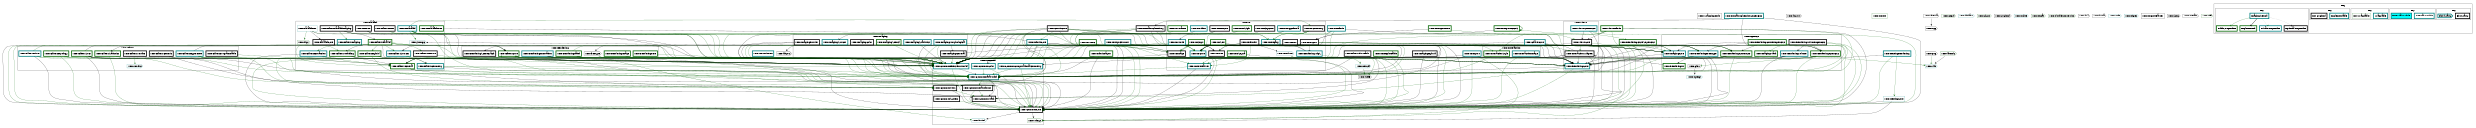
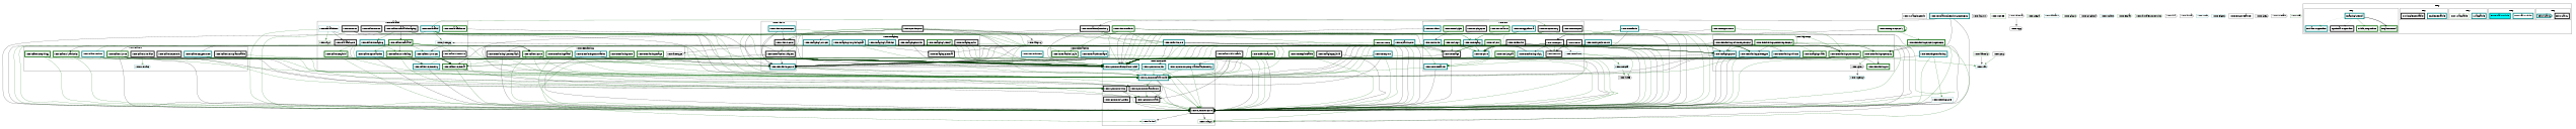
  strict digraph {
    clusterrank=local
    rankdir=TB
    node [color=teal fillcolor="/svg/white" penwidth=5 shape=rectangle style=filled]
    edge [arrowhead=normal color=darkgreen style=solid]
    n1 [color=black label="VTK::WrappingTools" penwidth=1]
    n2 [color=darkgreen label="VTK::ViewsInfovis"]
    n3 [color=black label="VTK::CommonCore"]
    n4 [label="VTK::CommonDataModel"]
    n5 [label="VTK::CommonExecutionModel"]
    n6 [color=darkgreen label="VTK::InteractionStyle"]
    n7 [color=darkgreen label="VTK::RenderingContext2D"]
    n8 [color=black label="VTK::ViewsCore"]
    n9 [color=black label="VTK::loguru" penwidth=1 shape=cds]
    n10 [label="VTK::TestingRendering"]
    n11 [label="VTK::RenderingCore"]
    n12 [label="VTK::TestingCore" penwidth=1]
    n13 [color=darkgreen label="VTK::vtksys" penwidth=1 shape=cds]
    n14 [color=black label="VTK::glew" penwidth=1 shape=cds]
    n15 [label="VTK::opengl" penwidth=1 shape=cds]
    n16 [color=darkgreen label="VTK::octree" penwidth=1]
    n17 [color=black label="VTK::hdf5" penwidth=1 shape=cds]
    n18 [color=darkgreen label="VTK::IOTecplotTable"]
    n19 [label="VTK::jsoncpp" penwidth=1 shape=cds]
    n20 [color=black label="VTK::theora" penwidth=1 shape=cds]
    n21 [color=black label="VTK::ogg" penwidth=1 shape=cds]
    n22 [label="VTK::netcdf" penwidth=1 shape=cds]
    n23 [label="VTK::IOMotionFX"]
    n24 [color=darkgreen label="VTK::pegtl" penwidth=1 shape=cds]
    n25 [color=darkgreen label="VTK::IOMINC"]
    n26 [label="VTK::IOCore"]
    n27 [color=black label="VTK::IOImage"]
    n28 [label="VTK::IOInfovis"]
    n29 [label="VTK::IOLegacy"]
    n30 [color=black label="VTK::IOXML"]
    n31 [color=darkgreen label="VTK::libxml2" penwidth=1 shape=cds]
    n32 [label="VTK::zlib" penwidth=1 shape=cds]
    n33 [label="VTK::IOImport"]
    n34 [color=black label="VTK::CommonMisc"]
    n35 [color=darkgreen label="VTK::IOExportPDF"]
    n36 [color=black label="VTK::IOExport"]
    n37 [label="VTK::libharu" penwidth=1 shape=cds]
    n38 [color=darkgreen label="VTK::IOExportGL2PS"]
    n39 [color=darkgreen label="VTK::RenderingGL2PSOpenGL2"]
    n40 [color=darkgreen label="VTK::RenderingOpenGL2"]
    n41 [color=darkgreen label="VTK::gl2ps" penwidth=1 shape=cds]
    n42 [color=black label="VTK::png" penwidth=1 shape=cds]
    n43 [label="VTK::RenderingVtkJS"]
    n44 [color=black label="VTK::RenderingSceneGraph"]
    n45 [label="VTK::exodusII" penwidth=1 shape=cds]
    n46 [color=black label="VTK::pugixml" penwidth=1 shape=cds]
    n47 [label="VTK::IOAsynchronous"]
    n48 [label="VTK::sqlite" penwidth=1 shape=cds]
    n49 [color=black label="VTK::GeovisCore"]
    n50 [color=black label="VTK::CommonTransforms"]
    n51 [label="VTK::InfovisCore"]
    n52 [color=black label="VTK::InteractionWidgets"]
    n53 [color=black label="VTK::libproj" penwidth=1 shape=cds]
    n54 [label="VTK::CommonColor"]
    n55 [label="VTK::ImagingCore"]
    n56 [label="VTK::ImagingSources"]
    n57 [label="VTK::RenderingFreeType"]
    n58 [color=darkgreen label="VTK::InfovisLayout"]
    n59 [color=black label="VTK::ImagingHybrid"]
    n60 [label="VTK::verdict" penwidth=1 shape=cds]
    n61 [color=black label="VTK::FiltersFlowPaths"]
    n62 [label="VTK::CommonComputationalGeometry"]
    n63 [color=black label="VTK::CommonMath"]
    n64 [color=darkgreen label="VTK::FiltersHybrid"]
    n65 [label="VTK::FiltersGeometry"]
    n66 [label="VTK::DomainsChemistryOpenGL2"]
    n67 [color=black label="VTK::DomainsChemistry"]
    n68 [label="VTK::IOXMLParser"]
    n69 [color=darkgreen label="VTK::RenderingUI"]
    n70 [label="VTK::ChartsCore"]
    n71 [color=darkgreen label="VTK::FiltersGeneral"]
    n72 [color=darkgreen label="VTK::diy2" penwidth=1 shape=cds]
    n73 [color=darkgreen label="VTK::expat" penwidth=1 shape=cds]
    n74 [color=darkgreen label="VTK::doubleconversion" penwidth=1 shape=cds]
    n75 [color=black label="VTK::lz4" penwidth=1 shape=cds]
    n76 [color=black label="VTK::lzma" penwidth=1 shape=cds]
    n77 [label="VTK::utf8" penwidth=1 shape=cds]
    n78 [label="VTK::eigen" penwidth=1 shape=cds]
    n79 [color=black label="VTK::DICOMParser" penwidth=1]
    n80 [color=black label="VTK::jpeg" penwidth=1 shape=cds]
    n81 [color=black label="VTK::metaio" penwidth=1 shape=cds]
    n82 [color=darkgreen label="VTK::tiff" penwidth=1 shape=cds]
    n83 [color=black label="VTK::freetype" penwidth=1 shape=cds]
    n84 [label="VTK::kwiml" penwidth=1 shape=cds]
    n85 [color=black label="VTK::CommonSystem"]
    n86 [label="VTK::ViewsContext2D"]
    n87 [color=black label="VTK::RenderingVolumeOpenGL2"]
    n88 [label="VTK::RenderingVolume"]
    n89 [color=darkgreen label="VTK::ImagingMath"]
    n90 [color=darkgreen label="VTK::RenderingContextOpenGL2"]
    n91 [color=darkgreen label="VTK::FiltersCore"]
    n92 [color=darkgreen label="VTK::RenderingLabel"]
    n93 [color=darkgreen label="VTK::RenderingLOD"]
    n94 [color=darkgreen label="VTK::RenderingImage"]
    n95 [label="VTK::RenderingAnnotation"]
    n96 [color=darkgreen label="VTK::IOVeraOut"]
    n97 [color=darkgreen label="VTK::IOSegY"]
    n98 [color=black label="VTK::IOPLY"]
    n99 [label="VTK::IOOggTheora"]
    n100 [label="VTK::IOMovie"]
    n101 [color=black label="VTK::IONetCDF"]
    n102 [color=darkgreen label="VTK::IOLSDyna"]
    n103 [color=black label="VTK::IOGeometry"]
    n104 [label="VTK::IOVideo"]
    n105 [color=black label="VTK::IOExodus"]
    n106 [color=darkgreen label="VTK::IOEnSight"]
    n107 [color=black label="VTK::IOCityGML"]
    n108 [color=darkgreen label="VTK::IOSQL"]
    n109 [color=darkgreen label="VTK::IOParallelXML"]
    n110 [label="VTK::IOParallel"]
    n111 [color=black label="VTK::IOAMR"]
    n112 [color=black label="VTK::FiltersParallelImaging"]
    n113 [label="VTK::FiltersImaging"]
    n114 [color=darkgreen label="VTK::FiltersParallel"]
    n115 [label="VTK::FiltersExtraction"]
    n116 [color=darkgreen label="VTK::FiltersModeling"]
    n117 [label="VTK::FiltersSources"]
    n118 [color=black label="VTK::FiltersTexture"]
    n119 [color=black label="VTK::FiltersAMR"]
    n120 [label="VTK::ParallelDIY" penwidth=1]
    n121 [color=black label="VTK::ParallelCore"]
    n122 [label="VTK::InteractionImage"]
    n123 [color=darkgreen label="VTK::ImagingStencil"]
    n124 [label="VTK::ImagingStatistics"]
    n125 [label="VTK::ImagingMorphological"]
    n126 [color=black label="VTK::ImagingGeneral"]
    n127 [color=black label="VTK::ImagingColor"]
    n128 [color=black label="VTK::ImagingFourier"]
    n129 [color=darkgreen label="VTK::FiltersStatistics"]
    n130 [color=darkgreen label="VTK::FiltersTopology"]
    n131 [color=darkgreen label="VTK::FiltersSMP"]
    n132 [color=black label="VTK::FiltersProgrammable"]
    n133 [label="VTK::FiltersPoints"]
    n134 [color=black label="VTK::FiltersVerdict"]
    n135 [label="VTK::FiltersHyperTree"]
    n136 [color=black label="VTK::FiltersGeneric"]
    n137 [color=black label="First party"]
    n138 [label="Third party" shape=cds]
    n139 [label="Internal module"]
    n140 [fillcolor="/svg/cyan" label="External module"]
    n141 [label=Wrappable]
    n142 [color=darkgreen label="Not wrappable" penwidth=1]
    n143 [label=Implementable]
-   n144 [color=black label="Not pugixml"]
+   n144 [color=black label="Not implementable"]
    n145 [label=ImagingStencil]
    n146 [label="Private Dependee"]
    n147 [color=black label="Optional Dependee"]
    n148 [color=darkgreen label="Public Dependee"]
    n149 [color=darkgreen label=Implemented]
    subgraph sub_1 {
      n1
      n2
      n3
      n4
      n5
      n6
      n7
      n8
      n9
      n10
      n11
      n12
      n13
      n14
      n15
      n16
      n17
      n18
      n19
      n20
      n21
      n22
      n23
      n24
      n25
      n26
      n27
      n28
      n29
      n30
      n31
      n32
      n33
      n34
      n35
      n36
      n37
      n38
      n39
      n40
      n41
      n42
      n43
      n44
      n45
      n46
      n47
      n48
      n49
      n50
      n51
      n52
      n53
      n54
      n55
      n56
      n57
      n58
      n59
      n60
      n61
      n62
      n63
      n64
      n65
      n66
      n67
      n68
      n69
      n70
      n71
      n72
      n73
      n74
      n75
      n76
      n77
      n78
      n79
      n80
      n81
      n82
      n83
      n84
    }
    subgraph cluster_2 {
      label="VTK::Common"
      n3
      n4
      n5
      n13
      n34
      n50
      n54
      n62
      n63
      n84
      n85
    }
    subgraph cluster_3 {
      label="VTK::Views"
      n8
      n11
      n52
      n86
    }
    subgraph cluster_4 {
      label="VTK::OpenGL"
      n7
      n14
      n40
      n55
      n57
      n69
      n87
      n88
      n89
      n90
    }
    subgraph cluster_5 {
      label="VTK::Rendering"
      n44
      n83
      n91
      n92
      n93
      n94
      n95
    }
    subgraph cluster_6 {
      label="VTK::IO"
      n26
      n27
      n29
      n30
      n36
      n43
      n45
      n68
      n96
      n97
      n98
      n99
      n100
      n101
      n102
      n103
      n104
      n105
      n106
      n107
      n108
    }
    subgraph cluster_7 {
      label="VTK::Parallel"
      n19
      n64
      n65
      n71
      n72
      n109
      n110
      n111
      n112
      n113
      n114
      n115
      n116
      n117
      n118
      n119
      n120
      n121
    }
    subgraph cluster_8 {
      label="VTK::Interaction"
      n6
      n122
    }
    subgraph cluster_9 {
      label="VTK::Imaging"
      n56
      n123
      n124
      n125
      n126
      n127
      n128
    }
    subgraph cluster_10 {
      label="VTK::Filters"
      n60
      n129
      n130
      n131
      n132
      n133
      n134
      n135
      n136
    }
    subgraph cluster_11 {
      label=Key
      subgraph cluster_12 {
        label=Key
        n137
        n138
      }
      subgraph cluster_13 {
        label=Key
        n139
        n140
      }
      subgraph cluster_14 {
        label=Key
        n141
        n142
      }
      subgraph cluster_15 {
        label=Key
        n143
        n144
      }
      subgraph cluster_16 {
        label=Key
        n145
        n146
        n147
        n148
        n149
      }
    }
    n2 -> n3 [color=black]
    n2 -> n4
    n2 -> n5 [arrowhead=vee]
    n2 -> n6
    n2 -> n7 [arrowhead=vee]
    n2 -> n8 [color=black]
    n3 -> n13 [arrowhead=vee color=black]
    n3 -> n84 [color=black]
    n4 -> n3 [arrowhead=tee color=black]
    n4 -> n50
    n4 -> n63 [arrowhead=vee color=black]
    n5 -> n3 [arrowhead=vee]
    n5 -> n4 [arrowhead=tee color=black]
    n6 -> n4 [arrowhead=tee]
    n6 -> n11
    n7 -> n3
    n7 -> n4 [color=black]
    n7 -> n5 [arrowhead=vee color=black]
    n7 -> n11 [arrowhead=tee color=black]
    n8 -> n3 [arrowhead=tee]
    n8 -> n5 [arrowhead=tee color=black]
    n8 -> n52 [arrowhead=vee]
    n10 -> n3
    n10 -> n11 [arrowhead=vee color=black]
    n10 -> n12 [arrowhead=vee]
    n11 -> n3 [arrowhead=vee]
    n11 -> n4 [arrowhead=tee color=black]
    n11 -> n5 [color=black]
    n11 -> n63
    n11 -> n91 [arrowhead=tee]
    n12 -> n3 [arrowhead=tee color=black]
    n12 -> n13 [arrowhead=tee color=black]
    n14 -> n15 [arrowhead=vee color=black]
    n18 -> n3 [arrowhead=vee]
    n18 -> n5 [arrowhead=vee color=black]
    n20 -> n21 [color=black]
    n22 -> n17
    n23 -> n5
    n25 -> n3 [arrowhead=tee color=black]
    n25 -> n5
    n25 -> n26 [arrowhead=vee]
    n25 -> n27 [arrowhead=tee color=black]
    n26 -> n3 [arrowhead=tee]
    n26 -> n5
    n27 -> n3 [color=black]
    n27 -> n5 [arrowhead=vee color=black]
    n27 -> n55 [arrowhead=vee]
    n28 -> n3 [arrowhead=tee color=black]
    n28 -> n5
    n28 -> n29 [arrowhead=tee]
    n28 -> n30 [arrowhead=vee color=black]
    n29 -> n3 [arrowhead=tee]
    n29 -> n4 [arrowhead=tee color=black]
    n29 -> n5 [arrowhead=tee color=black]
    n29 -> n26
    n30 -> n3 [arrowhead=vee]
    n30 -> n5 [arrowhead=vee color=black]
    n30 -> n68 [arrowhead=vee]
    n31 -> n32 [arrowhead=vee color=black]
    n33 -> n3
    n33 -> n5 [arrowhead=tee color=black]
    n33 -> n11
    n33 -> n13
    n33 -> n34 [color=black]
    n34 -> n3 [color=black]
    n34 -> n63
    n35 -> n7 [arrowhead=tee]
    n35 -> n36 [arrowhead=vee color=black]
    n36 -> n3 [arrowhead=vee]
    n36 -> n7 [arrowhead=tee]
    n36 -> n11 [arrowhead=vee color=black]
    n36 -> n26 [arrowhead=vee color=black]
    n36 -> n27
    n36 -> n30
    n36 -> n43 [arrowhead=tee color=black]
    n36 -> n57 [arrowhead=tee]
    n38 -> n36 [arrowhead=vee color=black]
    n38 -> n38 [arrowhead=vee style=bold]
    n38 -> n39
    n39 -> n40 [arrowhead=tee color=black]
    n40 -> n3 [arrowhead=tee]
    n40 -> n4 [arrowhead=tee]
    n40 -> n11 [color=black]
    n40 -> n14 [arrowhead=tee]
    n40 -> n69 [color=black]
    n42 -> n32 [arrowhead=tee]
    n43 -> n3 [arrowhead=vee]
    n43 -> n19 [color=black]
    n43 -> n44 [color=black]
    n44 -> n3 [arrowhead=tee color=black]
    n45 -> n17 [arrowhead=tee]
    n45 -> n22 [arrowhead=vee]
    n47 -> n3 [arrowhead=vee]
    n47 -> n5
    n47 -> n26 [arrowhead=vee]
    n47 -> n27 [arrowhead=tee]
    n47 -> n30 [arrowhead=vee color=black]
    n49 -> n3 [arrowhead=vee color=black]
    n49 -> n4 [arrowhead=tee]
    n49 -> n5 [arrowhead=vee color=black]
    n49 -> n6 [arrowhead=tee]
    n49 -> n8
    n49 -> n11 [arrowhead=vee color=black]
    n49 -> n50 [color=black]
    n49 -> n51 [arrowhead=tee]
    n49 -> n52
-   n123 -> n53 [arrowhead=vee color=black]
+   n49 -> n53 [arrowhead=vee color=black]
    n50 -> n3 [arrowhead=vee]
    n50 -> n63 [arrowhead=vee]
    n51 -> n3 [arrowhead=vee color=black]
    n51 -> n4
    n51 -> n5 [color=black]
    n51 -> n27 [color=black]
    n51 -> n54 [arrowhead=vee color=black]
    n51 -> n55 [color=black]
    n51 -> n56 [arrowhead=tee color=black]
    n51 -> n57 [arrowhead=tee color=black]
    n52 -> n3 [color=black]
    n52 -> n5 [arrowhead=vee color=black]
    n52 -> n11 [color=black]
    n52 -> n71 [color=black]
    n52 -> n117 [color=black]
    n54 -> n3
    n54 -> n4 [arrowhead=tee]
    n55 -> n3 [arrowhead=tee color=black]
    n55 -> n4 [arrowhead=tee color=black]
    n55 -> n5 [arrowhead=tee color=black]
    n56 -> n5
    n57 -> n3 [arrowhead=tee color=black]
    n57 -> n5 [color=black]
    n57 -> n11 [arrowhead=vee]
    n57 -> n83 [arrowhead=vee color=black]
    n58 -> n3 [color=black]
    n58 -> n4 [color=black]
    n58 -> n5 [arrowhead=tee]
    n59 -> n3 [arrowhead=tee color=black]
    n59 -> n5 [color=black]
    n61 -> n3
    n61 -> n4 [arrowhead=tee color=black]
    n61 -> n5 [arrowhead=tee]
    n61 -> n62 [color=black]
    n61 -> n63 [color=black]
    n62 -> n3 [arrowhead=vee]
    n62 -> n4 [arrowhead=vee]
    n63 -> n3 [arrowhead=tee]
    n64 -> n3 [arrowhead=tee]
    n64 -> n4
    n64 -> n5 [color=black]
    n64 -> n50
    n64 -> n65 [arrowhead=tee]
    n65 -> n3 [arrowhead=vee color=black]
    n65 -> n4
    n65 -> n5 [arrowhead=tee]
    n66 -> n3 [color=black]
    n66 -> n40 [arrowhead=tee color=black]
    n66 -> n67 [color=black]
    n67 -> n3 [arrowhead=vee color=black]
    n67 -> n4 [arrowhead=vee]
    n67 -> n5 [arrowhead=vee color=black]
    n67 -> n11 [arrowhead=tee color=black]
    n67 -> n29 [arrowhead=tee]
    n67 -> n68 [arrowhead=tee]
    n68 -> n3 [arrowhead=tee color=black]
    n68 -> n4 [arrowhead=vee]
-   n69 -> n52 [arrowhead=vee color=black]
+   n69 -> n11 [arrowhead=vee color=black]
    n70 -> n3 [arrowhead=tee]
    n70 -> n4 [arrowhead=vee color=black]
    n70 -> n7 [arrowhead=tee color=black]
    n70 -> n11 [arrowhead=vee color=black]
    n70 -> n13 [arrowhead=tee]
    n70 -> n71 [arrowhead=vee color=black]
    n71 -> n3 [arrowhead=tee]
    n71 -> n4 [arrowhead=tee]
    n71 -> n5 [arrowhead=tee]
    n71 -> n34 [arrowhead=vee color=black]
    n71 -> n91 [arrowhead=tee]
    n83 -> n32 [arrowhead=vee]
    n83 -> n84
    n85 -> n3 [arrowhead=tee]
    n86 -> n3 [arrowhead=tee]
    n86 -> n8 [arrowhead=vee color=black]
    n86 -> n11 [arrowhead=vee color=black]
    n87 -> n3
    n87 -> n4
    n87 -> n11 [arrowhead=vee color=black]
    n87 -> n40 [arrowhead=vee color=black]
    n87 -> n55 [color=black]
    n87 -> n88 [arrowhead=vee color=black]
    n87 -> n89 [arrowhead=tee]
    n88 -> n3 [arrowhead=vee color=black]
    n88 -> n5 [arrowhead=tee color=black]
    n88 -> n11 [arrowhead=tee color=black]
    n89 -> n5 [arrowhead=vee]
    n90 -> n3
    n90 -> n4 [arrowhead=vee]
    n90 -> n7 [arrowhead=vee color=black]
    n90 -> n11 [color=black]
    n90 -> n40 [arrowhead=tee]
    n90 -> n57 [arrowhead=tee color=black]
    n91 -> n3
    n91 -> n4 [arrowhead=tee]
    n91 -> n5 [arrowhead=vee color=black]
    n91 -> n34 [arrowhead=vee]
    n92 -> n3 [arrowhead=tee]
    n92 -> n4 [arrowhead=tee]
    n92 -> n5 [arrowhead=vee color=black]
    n92 -> n11 [arrowhead=vee]
    n92 -> n57
    n93 -> n11 [arrowhead=tee]
    n94 -> n5 [arrowhead=vee]
    n94 -> n11 [color=black]
    n95 -> n3 [arrowhead=vee color=black]
    n95 -> n4
    n95 -> n5 [arrowhead=vee color=black]
    n95 -> n11 [arrowhead=tee color=black]
    n96 -> n5 [arrowhead=tee]
    n97 -> n4 [color=black]
    n97 -> n5 [arrowhead=tee]
    n97 -> n27
    n98 -> n3 [arrowhead=tee color=black]
    n98 -> n26 [arrowhead=tee color=black]
    n99 -> n5
    n99 -> n100 [arrowhead=vee color=black]
    n100 -> n5 [arrowhead=vee]
    n101 -> n3
    n101 -> n5 [color=black]
    n102 -> n3 [arrowhead=tee color=black]
    n102 -> n5 [arrowhead=vee]
    n102 -> n68
    n103 -> n3 [arrowhead=tee]
    n103 -> n5 [arrowhead=tee]
    n103 -> n26 [arrowhead=tee]
    n103 -> n29 [arrowhead=tee]
    n104 -> n5 [arrowhead=vee color=black]
    n105 -> n3 [arrowhead=vee color=black]
    n105 -> n4 [arrowhead=vee]
    n105 -> n5 [arrowhead=tee]
    n105 -> n26 [color=black]
    n105 -> n45 [arrowhead=tee color=black]
    n105 -> n68
    n106 -> n5 [arrowhead=vee color=black]
    n107 -> n5 [arrowhead=vee color=black]
    n108 -> n3 [arrowhead=vee color=black]
    n108 -> n5 [arrowhead=tee color=black]
    n108 -> n26
    n109 -> n30 [arrowhead=vee color=black]
    n110 -> n3 [color=black]
    n110 -> n4 [arrowhead=vee]
    n110 -> n5
    n110 -> n19
    n110 -> n26
    n110 -> n27 [arrowhead=vee]
    n110 -> n29 [arrowhead=tee]
    n110 -> n103
    n111 -> n3
    n111 -> n4 [arrowhead=tee color=black]
    n111 -> n5 [color=black]
    n112 -> n5 [arrowhead=tee color=black]
    n112 -> n55 [arrowhead=vee]
    n112 -> n113 [arrowhead=vee]
    n112 -> n114 [arrowhead=vee color=black]
    n113 -> n3 [arrowhead=vee]
    n113 -> n5
    n113 -> n129 [arrowhead=tee color=black]
    n114 -> n3 [arrowhead=tee]
    n114 -> n4
    n114 -> n5 [arrowhead=tee]
    n114 -> n64 [arrowhead=vee]
    n114 -> n65 [arrowhead=vee color=black]
    n114 -> n71
    n114 -> n91
    n114 -> n115 [arrowhead=vee]
    n114 -> n116 [arrowhead=tee color=black]
    n114 -> n117 [arrowhead=vee]
    n114 -> n118
    n115 -> n3 [color=black]
    n115 -> n5 [arrowhead=vee color=black]
    n115 -> n71
    n116 -> n5 [arrowhead=vee color=black]
    n116 -> n34
    n116 -> n71 [arrowhead=vee color=black]
    n117 -> n4 [arrowhead=vee]
    n117 -> n5
    n118 -> n5 [arrowhead=tee]
    n119 -> n4 [arrowhead=vee]
    n119 -> n5
    n120 -> n3
    n120 -> n4 [arrowhead=vee color=black]
    n120 -> n72 [arrowhead=vee]
    n120 -> n121 [color=black]
    n121 -> n3 [color=black]
    n122 -> n3
    n122 -> n11 [color=black]
    n123 -> n5
    n123 -> n55 [arrowhead=vee color=black]
    n124 -> n5 [color=black]
    n125 -> n3 [color=black]
    n125 -> n4
    n125 -> n5 [arrowhead=tee]
    n125 -> n55
    n125 -> n126 [arrowhead=tee color=black]
    n126 -> n5 [arrowhead=vee]
    n126 -> n55 [arrowhead=tee color=black]
    n127 -> n5 [arrowhead=vee]
    n127 -> n55 [arrowhead=tee]
    n128 -> n3 [color=black]
    n128 -> n5 [color=black]
    n128 -> n55 [arrowhead=vee color=black]
    n129 -> n3 [arrowhead=tee]
    n129 -> n5 [color=black]
    n130 -> n3 [arrowhead=vee]
    n130 -> n4 [arrowhead=tee]
    n130 -> n5
    n131 -> n3 [color=black]
    n131 -> n4
    n131 -> n5 [color=black]
    n131 -> n34 [arrowhead=tee color=black]
    n131 -> n50 [arrowhead=vee color=black]
    n131 -> n71 [color=black]
    n131 -> n91 [color=black]
    n132 -> n5 [arrowhead=vee]
    n133 -> n3 [arrowhead=tee color=black]
    n133 -> n5 [arrowhead=tee]
    n133 -> n34 [arrowhead=tee]
    n133 -> n116 [arrowhead=vee]
    n134 -> n5 [color=black]
    n134 -> n60 [arrowhead=tee]
    n135 -> n4
    n135 -> n5
    n135 -> n34 [arrowhead=vee]
    n135 -> n71 [arrowhead=vee]
    n135 -> n91 [arrowhead=vee color=black]
    n136 -> n5 [color=black]
    n136 -> n63 [arrowhead=vee color=black]
    n145 -> n146 [arrowhead=tee style=dotted]
    n145 -> n147 [arrowhead=tee color=black style=dotted]
    n145 -> n148 [arrowhead=tee]
    n145 -> n149 [arrowhead=tee color=black style=bold]
  }
